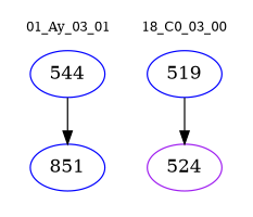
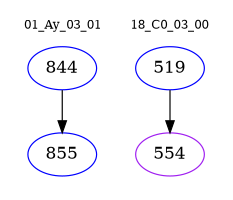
  digraph {
    node [color=blue]
    edge [color=black]
-   n1 [label=544]
-   n2 [label=851]
+   n1 [label=844]
+   n2 [label=855]
    n3 [label=519]
-   n4 [color=purple label=524]
+   n4 [color=purple label=554]
    subgraph cluster_1 {
      color=white
      fontsize=10
      label="01_Ay_03_01"
      n1
      n2
    }
    subgraph cluster_2 {
      color=white
      fontsize=10
      label="18_C0_03_00"
      n3
      n4
    }
    n1 -> n2
    n3 -> n4
  }
